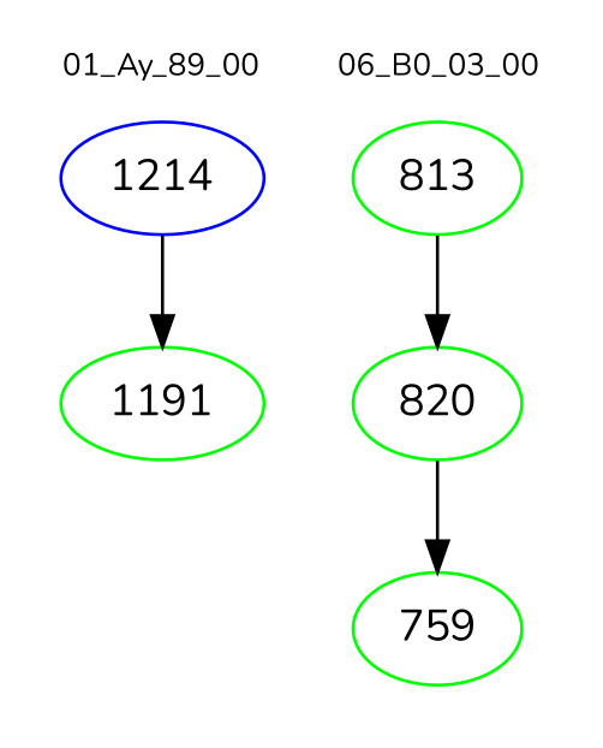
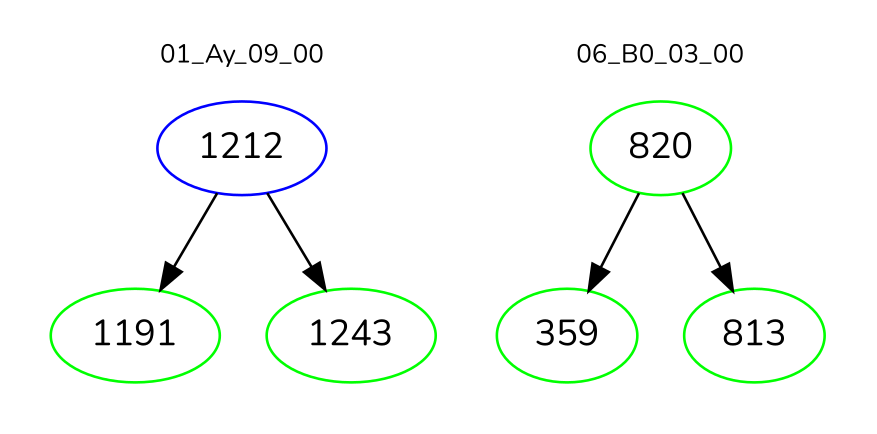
  digraph {
    fontname=Nunito
    node [color=green fontname=Nunito]
    edge [color=black fontname=Nunito]
-   n1 [color=blue label=1214]
+   n1 [color=blue label=1212]
    n2 [label=1191]
+   n3 [label=1243]
    n4 [label=820]
-   n5 [label=759]
+   n5 [label=359]
    n6 [label=813]
    subgraph cluster_1 {
      color=white
      fontsize=10
-     label="01_Ay_89_00"
+     label="01_Ay_09_00"
      n1
      n2
+     n3
    }
    subgraph cluster_2 {
      color=white
      fontsize=10
      label="06_B0_03_00"
      n4
      n5
      n6
    }
    n1 -> n2
+   n1 -> n3
    n4 -> n5
-   n6 -> n4
+   n4 -> n6
  }
